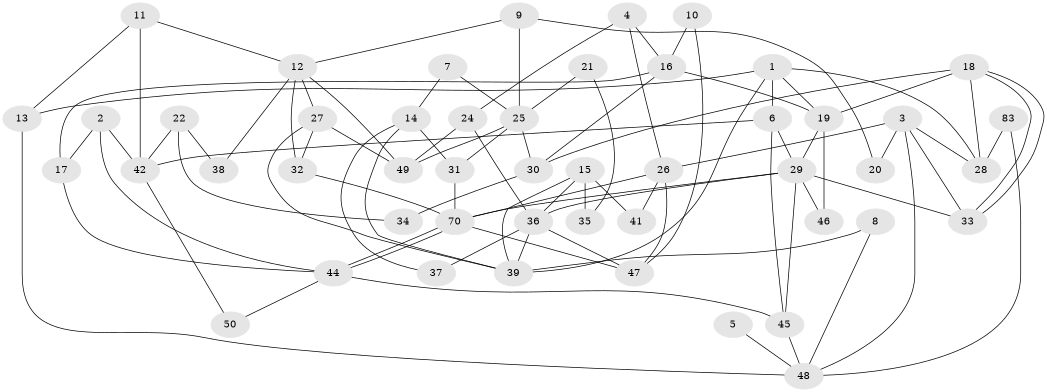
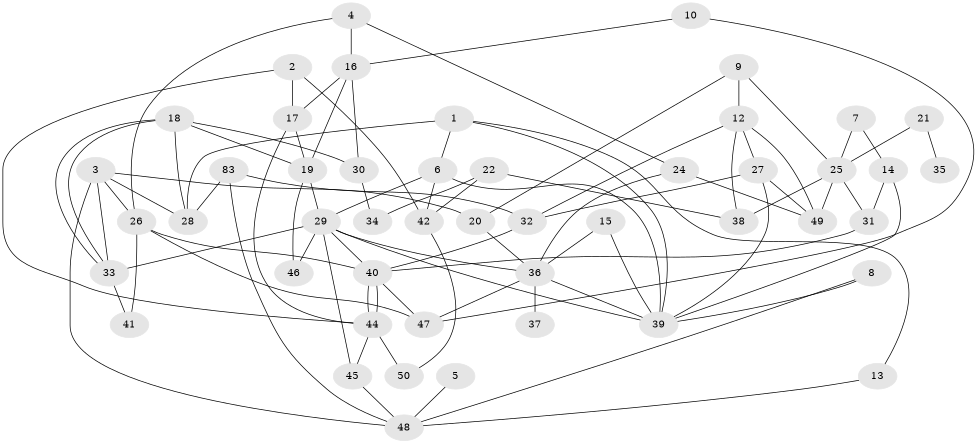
  graph {
    node [color=gray90 style=filled]
    1
    6
    13
    28
    39
    42
    29
    48
    2
    17
    44
    19
    50
    45
    3
    20
    26
    33
    5
    36
    47
-   40 [label=70]
+   40
    41
    4
    16
    24
    30
    49
    32
    46
    7
    14
    25
    37
    31
    38
    8
    9
    12
    27
    10
-   11
    15
    35
    34
    18
    21
    22
    n49 [label=83]
    1 -- 6
    1 -- 13
    1 -- 28
    1 -- 39
-   6 -- 45
+   6 -- 39
    6 -- 42
    6 -- 29
    13 -- 48
    42 -- 50
+   29 -- 39
    29 -- 45
    29 -- 33
    29 -- 36
    29 -- 40
    29 -- 46
    2 -- 42
    2 -- 17
    2 -- 44
    17 -- 44
-   1 -- 19
+   17 -- 19
    44 -- 50
    44 -- 45
    19 -- 29
    19 -- 46
    45 -- 48
    3 -- 28
    3 -- 48
    3 -- 20
    3 -- 26
    3 -- 33
+   20 -- 36
    26 -- 47
    26 -- 40
    26 -- 41
-   15 -- 41
+   33 -- 41
    5 -- 48
    36 -- 39
    36 -- 47
    36 -- 37
    40 -- 44
    40 -- 44
    40 -- 47
    4 -- 26
    4 -- 16
    4 -- 24
    16 -- 17
    16 -- 19
    16 -- 30
    24 -- 36
    24 -- 49
    30 -- 34
    32 -- 40
    7 -- 14
    7 -- 25
    14 -- 39
-   14 -- 37
    14 -- 31
    25 -- 49
    25 -- 31
-   25 -- 30
+   25 -- 38
    31 -- 40
    8 -- 39
    8 -- 48
    9 -- 20
    9 -- 25
    9 -- 12
    12 -- 49
    12 -- 32
    12 -- 38
    12 -- 27
    27 -- 39
    27 -- 49
    27 -- 32
    10 -- 47
    10 -- 16
-   11 -- 13
-   11 -- 42
-   11 -- 12
    15 -- 39
    15 -- 36
-   15 -- 35
    18 -- 28
    18 -- 19
    18 -- 33
    18 -- 33
    18 -- 30
    21 -- 25
    21 -- 35
    22 -- 42
    22 -- 38
    22 -- 34
    n49 -- 28
    n49 -- 48
+   n49 -- 32
  }
